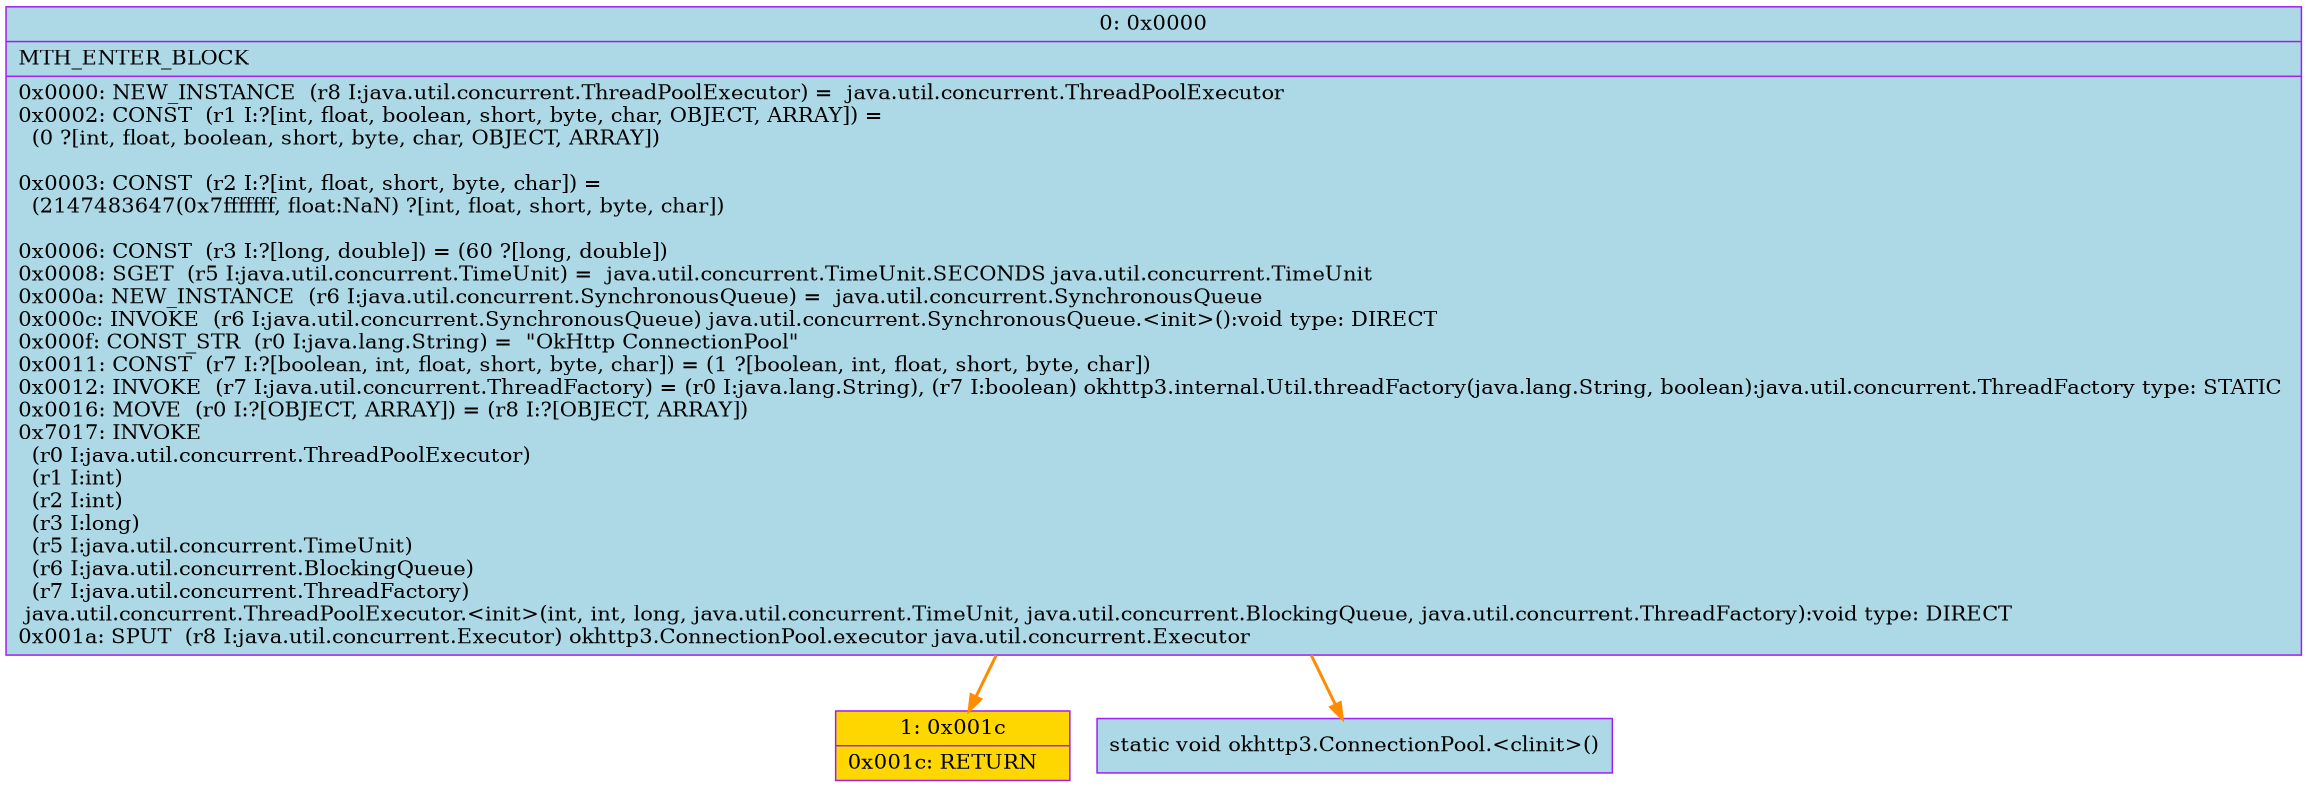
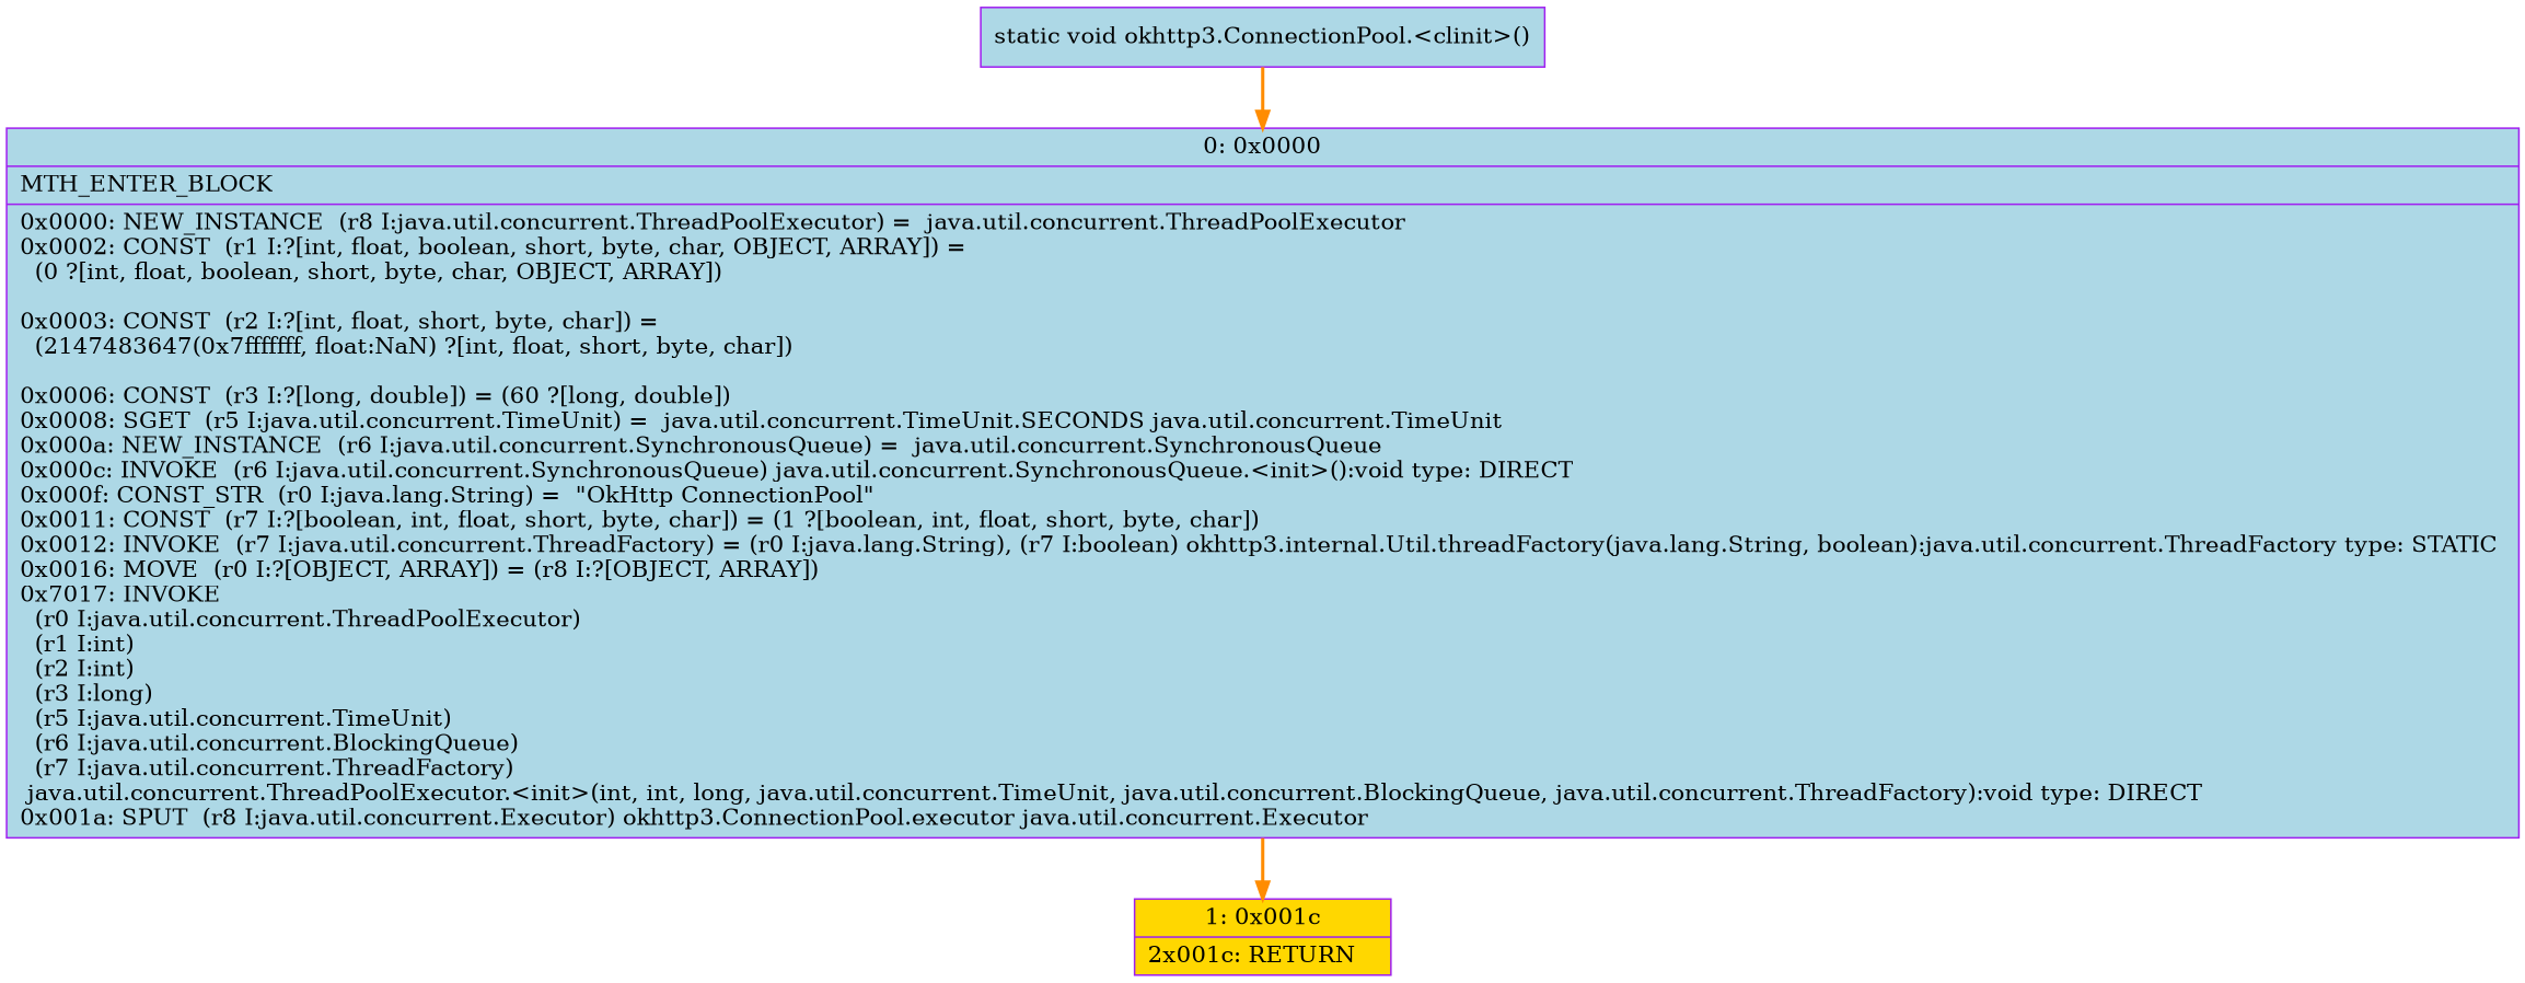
  digraph {
    node [color=purple fillcolor=lightblue shape=record style=filled]
    edge [color=darkorange style=bold]
    n1 [label="{0\:\ 0x0000|MTH_ENTER_BLOCK\l|0x0000: NEW_INSTANCE  (r8 I:java.util.concurrent.ThreadPoolExecutor) =  java.util.concurrent.ThreadPoolExecutor \l0x0002: CONST  (r1 I:?[int, float, boolean, short, byte, char, OBJECT, ARRAY]) = \l  (0 ?[int, float, boolean, short, byte, char, OBJECT, ARRAY])\l \l0x0003: CONST  (r2 I:?[int, float, short, byte, char]) = \l  (2147483647(0x7fffffff, float:NaN) ?[int, float, short, byte, char])\l \l0x0006: CONST  (r3 I:?[long, double]) = (60 ?[long, double]) \l0x0008: SGET  (r5 I:java.util.concurrent.TimeUnit) =  java.util.concurrent.TimeUnit.SECONDS java.util.concurrent.TimeUnit \l0x000a: NEW_INSTANCE  (r6 I:java.util.concurrent.SynchronousQueue) =  java.util.concurrent.SynchronousQueue \l0x000c: INVOKE  (r6 I:java.util.concurrent.SynchronousQueue) java.util.concurrent.SynchronousQueue.\<init\>():void type: DIRECT \l0x000f: CONST_STR  (r0 I:java.lang.String) =  \"OkHttp ConnectionPool\" \l0x0011: CONST  (r7 I:?[boolean, int, float, short, byte, char]) = (1 ?[boolean, int, float, short, byte, char]) \l0x0012: INVOKE  (r7 I:java.util.concurrent.ThreadFactory) = (r0 I:java.lang.String), (r7 I:boolean) okhttp3.internal.Util.threadFactory(java.lang.String, boolean):java.util.concurrent.ThreadFactory type: STATIC \l0x0016: MOVE  (r0 I:?[OBJECT, ARRAY]) = (r8 I:?[OBJECT, ARRAY]) \l0x7017: INVOKE  \l  (r0 I:java.util.concurrent.ThreadPoolExecutor)\l  (r1 I:int)\l  (r2 I:int)\l  (r3 I:long)\l  (r5 I:java.util.concurrent.TimeUnit)\l  (r6 I:java.util.concurrent.BlockingQueue)\l  (r7 I:java.util.concurrent.ThreadFactory)\l java.util.concurrent.ThreadPoolExecutor.\<init\>(int, int, long, java.util.concurrent.TimeUnit, java.util.concurrent.BlockingQueue, java.util.concurrent.ThreadFactory):void type: DIRECT \l0x001a: SPUT  (r8 I:java.util.concurrent.Executor) okhttp3.ConnectionPool.executor java.util.concurrent.Executor \l}"]
-   n2 [fillcolor=gold label="{1\:\ 0x001c|0x001c: RETURN   \l}"]
+   n2 [fillcolor=gold label="{1\:\ 0x001c|2x001c: RETURN   \l}"]
    n3 [label="{static void okhttp3.ConnectionPool.\<clinit\>() }"]
    n1 -> n2
-   n1 -> n3
+   n3 -> n1
  }
